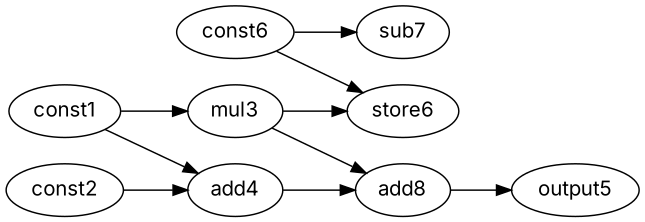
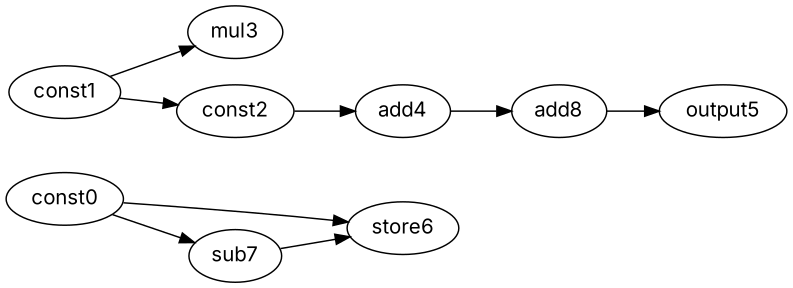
  digraph {
    fontname=Inter
    rankdir=LR
    node [fontname=Inter opcode=const]
    edge [fontname=Inter operand=0]
    store6 [opcode=store]
-   const0 [label=const6]
+   const0
    sub7 [opcode=sub]
    mul3 [opcode=mul]
    const1
    add4 [opcode=add]
    add8 [opcode=add]
    const2
    n9 [label=output5 opcode=output]
    const0 -> store6
    const0 -> sub7
-   mul3 -> store6 [operand=1]
-   mul3 -> add8
+   sub7 -> store6 [operand=1]
    const1 -> mul3
-   const1 -> add4
+   const1 -> const2
    add4 -> add8 [operand=1]
    add8 -> n9
    const2 -> add4 [operand=1]
  }
